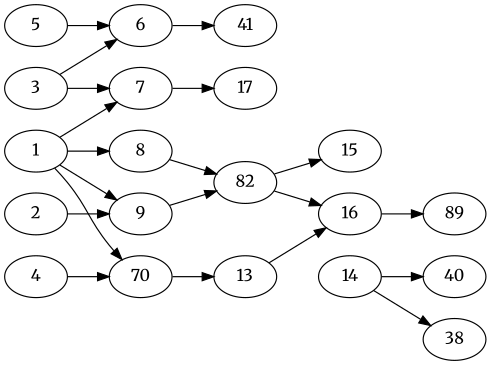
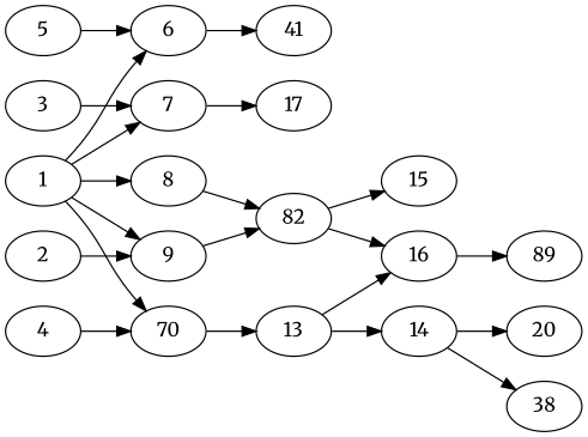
  digraph {
    fontname=Merriweather
    rankdir=LR
    node [alpha=0.11 fontname=Merriweather]
    edge [fontname=Merriweather]
    1 [alpha=0.14 expect_size=17480704]
    6 [alpha=0.05 expect_size=47397888]
    7 [alpha=0.13 expect_size=31754240]
    8 [alpha=0.02 expect_size=44637184]
    9 [alpha=0.00 expect_size=45587456]
    n6 [expect_size=36561920 label=70]
    n7 [alpha=0.00 expect_size=33752064 label=41]
    17 [alpha=0.03 expect_size=35272704]
    n9 [alpha=0.07 expect_size=19908608 label=82]
    13 [alpha=0.17 expect_size=8171520]
    15 [alpha=0.06 expect_size=44472320]
    16 [alpha=0.03 expect_size=23231488]
    14 [expect_size=18978816]
    2 [alpha=0.15 expect_size=50394112]
    3 [alpha=0.05 expect_size=36242432]
    4 [expect_size=49691648]
    5 [expect_size=24569856]
    n18 [alpha=0.13 expect_size=23907328 label=89]
    n19 [alpha=0.02 expect_size=18522112 label=38]
-   20 [alpha=0.12 expect_size=24752128 label=40]
-   3 -> 6
+   20 [alpha=0.12 expect_size=24752128]
+   1 -> 6
    1 -> 7
    1 -> 8
    1 -> 9
    1 -> n6
    6 -> n7
    7 -> 17
    8 -> n9
    9 -> n9
    n6 -> 13
    n9 -> 15
    n9 -> 16
    13 -> 16
+   13 -> 14
    16 -> n18
    14 -> n19
    14 -> 20
    2 -> 9
    3 -> 7
    4 -> n6
    5 -> 6
  }
